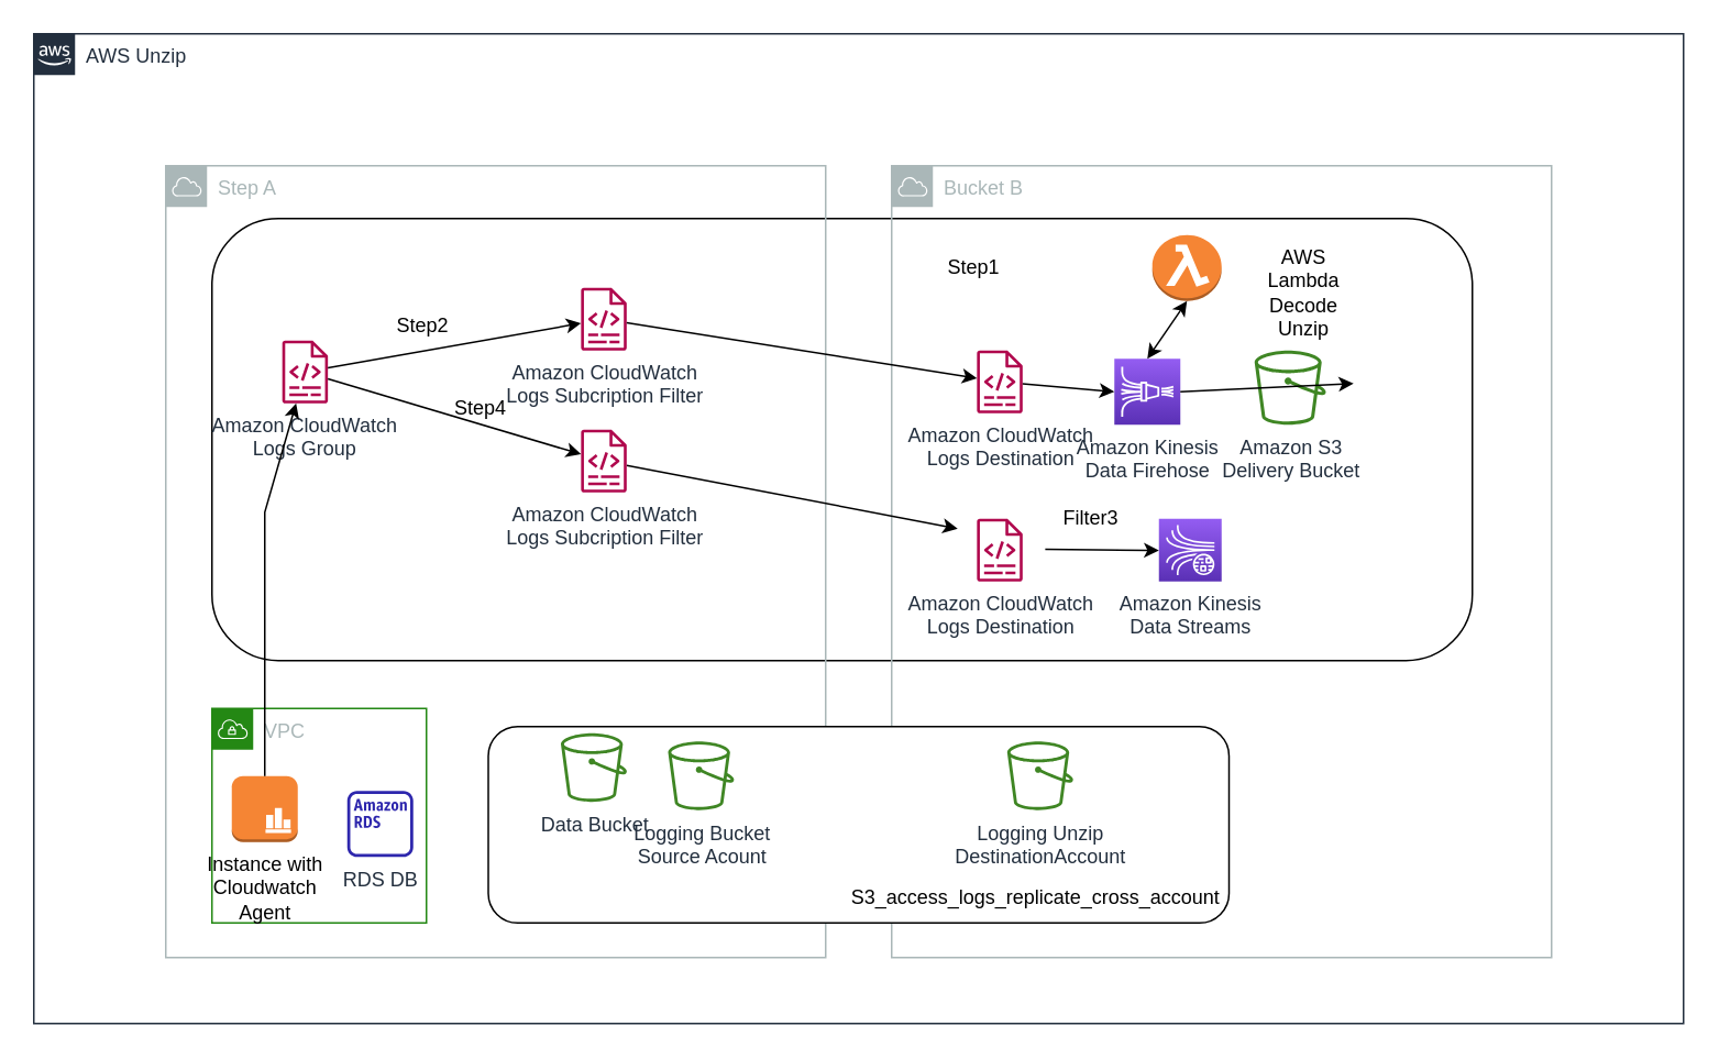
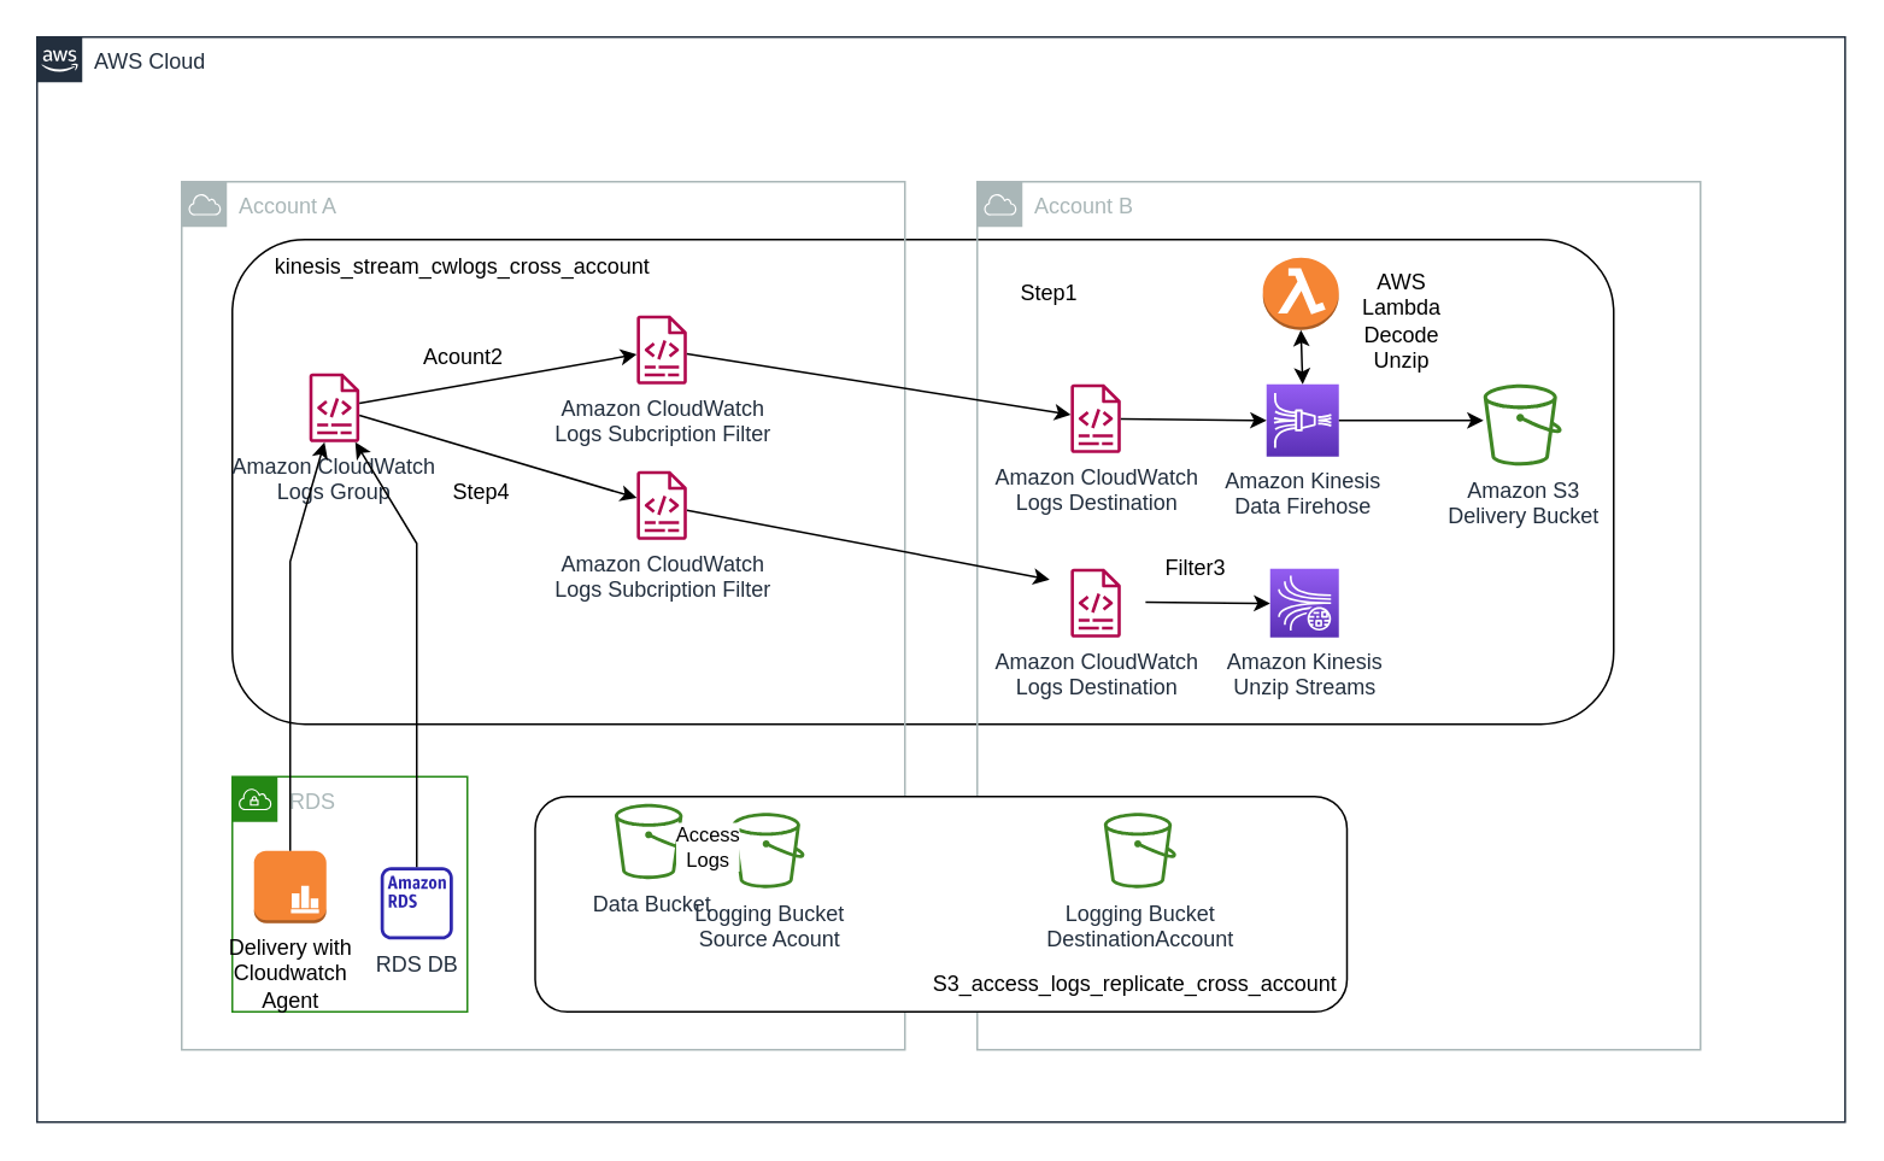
  <mxCell id="0" />
  <mxCell id="1" parent="0" />
- <mxCell id="2" value="AWS Unzip" style="points=[[0,0],[0.25,0],[0.5,0],[0.75,0],[1,0],[1,0.25],[1,0.5],[1,0.75],[1,1],[0.75,1],[0.5,1],[0.25,1],[0,1],[0,0.75],[0,0.5],[0,0.25]];outlineConnect=0;gradientColor=none;html=1;whiteSpace=wrap;fontSize=12;fontStyle=0;container=1;pointerEvents=0;collapsible=0;recursiveResize=0;shape=mxgraph.aws4.group;grIcon=mxgraph.aws4.group_aws_cloud_alt;strokeColor=#232F3E;fillColor=none;verticalAlign=top;align=left;spacingLeft=30;fontColor=#232F3E;dashed=0;" parent="1" vertex="1"><mxGeometry x="20" y="20" width="1000" height="600" as="geometry" /></mxCell>
+ <mxCell id="2" value="AWS Cloud" style="points=[[0,0],[0.25,0],[0.5,0],[0.75,0],[1,0],[1,0.25],[1,0.5],[1,0.75],[1,1],[0.75,1],[0.5,1],[0.25,1],[0,1],[0,0.75],[0,0.5],[0,0.25]];outlineConnect=0;gradientColor=none;html=1;whiteSpace=wrap;fontSize=12;fontStyle=0;container=1;pointerEvents=0;collapsible=0;recursiveResize=0;shape=mxgraph.aws4.group;grIcon=mxgraph.aws4.group_aws_cloud_alt;strokeColor=#232F3E;fillColor=none;verticalAlign=top;align=left;spacingLeft=30;fontColor=#232F3E;dashed=0;" parent="1" vertex="1"><mxGeometry x="20" y="20" width="1000" height="600" as="geometry" /></mxCell>
  <mxCell id="3" value="" style="rounded=1;whiteSpace=wrap;html=1;strokeColor=#FFB0DF;" vertex="1" parent="2"><mxGeometry x="110" y="181" width="300" height="89" as="geometry" /></mxCell>
  <mxCell id="4" value="" style="rounded=1;whiteSpace=wrap;html=1;" parent="2" vertex="1"><mxGeometry x="108" y="112" width="764" height="268" as="geometry" /></mxCell>
- <mxCell id="5" value="Bucket B" style="sketch=0;outlineConnect=0;gradientColor=none;html=1;whiteSpace=wrap;fontSize=12;fontStyle=0;shape=mxgraph.aws4.group;grIcon=mxgraph.aws4.group_aws_cloud;strokeColor=#AAB7B8;fillColor=none;verticalAlign=top;align=left;spacingLeft=30;fontColor=#AAB7B8;dashed=0;" parent="2" vertex="1"><mxGeometry x="520" y="80" width="400" height="480" as="geometry" /></mxCell>
- <mxCell id="6" value="Step A" style="sketch=0;outlineConnect=0;gradientColor=none;html=1;whiteSpace=wrap;fontSize=12;fontStyle=0;shape=mxgraph.aws4.group;grIcon=mxgraph.aws4.group_aws_cloud;strokeColor=#AAB7B8;fillColor=none;verticalAlign=top;align=left;spacingLeft=30;fontColor=#AAB7B8;dashed=0;" parent="2" vertex="1"><mxGeometry x="80" y="80" width="400" height="480" as="geometry" /></mxCell>
+ <mxCell id="5" value="Account B" style="sketch=0;outlineConnect=0;gradientColor=none;html=1;whiteSpace=wrap;fontSize=12;fontStyle=0;shape=mxgraph.aws4.group;grIcon=mxgraph.aws4.group_aws_cloud;strokeColor=#AAB7B8;fillColor=none;verticalAlign=top;align=left;spacingLeft=30;fontColor=#AAB7B8;dashed=0;" parent="2" vertex="1"><mxGeometry x="520" y="80" width="400" height="480" as="geometry" /></mxCell>
+ <mxCell id="6" value="Account A" style="sketch=0;outlineConnect=0;gradientColor=none;html=1;whiteSpace=wrap;fontSize=12;fontStyle=0;shape=mxgraph.aws4.group;grIcon=mxgraph.aws4.group_aws_cloud;strokeColor=#AAB7B8;fillColor=none;verticalAlign=top;align=left;spacingLeft=30;fontColor=#AAB7B8;dashed=0;" parent="2" vertex="1"><mxGeometry x="80" y="80" width="400" height="480" as="geometry" /></mxCell>
  <mxCell id="7" value="" style="rounded=1;whiteSpace=wrap;html=1;" parent="2" vertex="1"><mxGeometry x="275.5" y="420" width="449" height="119" as="geometry" /></mxCell>
  <mxCell id="8" value="Amazon CloudWatch &lt;br&gt;Logs Destination" style="sketch=0;outlineConnect=0;fontColor=#232F3E;gradientColor=none;fillColor=#B0084D;strokeColor=none;dashed=0;verticalLabelPosition=bottom;verticalAlign=top;align=center;html=1;fontSize=12;fontStyle=0;aspect=fixed;pointerEvents=1;shape=mxgraph.aws4.logs;" parent="2" vertex="1"><mxGeometry x="560" y="192" width="51.1" height="38" as="geometry" /></mxCell>
- <mxCell id="9" value="Amazon Kinesis&lt;br&gt;Data Firehose" style="sketch=0;points=[[0,0,0],[0.25,0,0],[0.5,0,0],[0.75,0,0],[1,0,0],[0,1,0],[0.25,1,0],[0.5,1,0],[0.75,1,0],[1,1,0],[0,0.25,0],[0,0.5,0],[0,0.75,0],[1,0.25,0],[1,0.5,0],[1,0.75,0]];outlineConnect=0;fontColor=#232F3E;gradientColor=#945DF2;gradientDirection=north;fillColor=#5A30B5;strokeColor=#ffffff;dashed=0;verticalLabelPosition=bottom;verticalAlign=top;align=center;html=1;fontSize=12;fontStyle=0;aspect=fixed;shape=mxgraph.aws4.resourceIcon;resIcon=mxgraph.aws4.kinesis_data_firehose;" parent="2" vertex="1"><mxGeometry x="655" y="197" width="40" height="40" as="geometry" /></mxCell>
+ <mxCell id="9" value="Amazon Kinesis&lt;br&gt;Data Firehose" style="sketch=0;points=[[0,0,0],[0.25,0,0],[0.5,0,0],[0.75,0,0],[1,0,0],[0,1,0],[0.25,1,0],[0.5,1,0],[0.75,1,0],[1,1,0],[0,0.25,0],[0,0.5,0],[0,0.75,0],[1,0.25,0],[1,0.5,0],[1,0.75,0]];outlineConnect=0;fontColor=#232F3E;gradientColor=#945DF2;gradientDirection=north;fillColor=#5A30B5;strokeColor=#ffffff;dashed=0;verticalLabelPosition=bottom;verticalAlign=top;align=center;html=1;fontSize=12;fontStyle=0;aspect=fixed;shape=mxgraph.aws4.resourceIcon;resIcon=mxgraph.aws4.kinesis_data_firehose;" parent="2" vertex="1"><mxGeometry x="680" y="192" width="40" height="40" as="geometry" /></mxCell>
  <mxCell id="10" value="" style="outlineConnect=0;dashed=0;verticalLabelPosition=bottom;verticalAlign=top;align=center;html=1;shape=mxgraph.aws3.lambda_function;fillColor=#F58534;gradientColor=none;" parent="2" vertex="1"><mxGeometry x="678" y="122" width="42" height="40" as="geometry" /></mxCell>
  <mxCell id="11" value="" style="endArrow=classic;html=1;rounded=0;entryX=0;entryY=0.5;entryDx=0;entryDy=0;entryPerimeter=0;" parent="2" source="8" target="9" edge="1"><mxGeometry width="50" height="50" relative="1" as="geometry"><mxPoint x="600" y="382" as="sourcePoint" /><mxPoint x="650" y="332" as="targetPoint" /></mxGeometry></mxCell>
  <mxCell id="12" value="" style="endArrow=classic;startArrow=classic;html=1;rounded=0;entryX=0.5;entryY=1;entryDx=0;entryDy=0;entryPerimeter=0;exitX=0.5;exitY=0;exitDx=0;exitDy=0;exitPerimeter=0;" parent="2" source="9" target="10" edge="1"><mxGeometry width="50" height="50" relative="1" as="geometry"><mxPoint x="610" y="202" as="sourcePoint" /><mxPoint x="660" y="152" as="targetPoint" /></mxGeometry></mxCell>
- <mxCell id="13" value="AWS Lambda&lt;br&gt;Decode&lt;br&gt;Unzip" style="text;html=1;strokeColor=none;fillColor=none;align=center;verticalAlign=middle;whiteSpace=wrap;rounded=0;" parent="2" vertex="1"><mxGeometry x="739.5" y="142" width="60" height="30" as="geometry" /></mxCell>
- <mxCell id="14" value="Amazon S3&lt;br&gt;Delivery Bucket" style="sketch=0;outlineConnect=0;fontColor=#232F3E;gradientColor=none;fillColor=#3F8624;strokeColor=none;dashed=0;verticalLabelPosition=bottom;verticalAlign=top;align=center;html=1;fontSize=12;fontStyle=0;aspect=fixed;pointerEvents=1;shape=mxgraph.aws4.bucket;" parent="2" vertex="1"><mxGeometry x="740" y="192" width="43.27" height="45" as="geometry" /></mxCell>
+ <mxCell id="13" value="AWS Lambda&lt;br&gt;Decode&lt;br&gt;Unzip" style="text;html=1;strokeColor=none;fillColor=none;align=center;verticalAlign=middle;whiteSpace=wrap;rounded=0;" parent="2" vertex="1"><mxGeometry x="724.5" y="142" width="60" height="30" as="geometry" /></mxCell>
+ <mxCell id="14" value="Amazon S3&lt;br&gt;Delivery Bucket" style="sketch=0;outlineConnect=0;fontColor=#232F3E;gradientColor=none;fillColor=#3F8624;strokeColor=none;dashed=0;verticalLabelPosition=bottom;verticalAlign=top;align=center;html=1;fontSize=12;fontStyle=0;aspect=fixed;pointerEvents=1;shape=mxgraph.aws4.bucket;" parent="2" vertex="1"><mxGeometry x="800" y="192" width="43.27" height="45" as="geometry" /></mxCell>
  <mxCell id="15" value="" style="endArrow=classic;html=1;rounded=0;exitX=1;exitY=0.5;exitDx=0;exitDy=0;exitPerimeter=0;" parent="2" source="9" edge="1"><mxGeometry width="50" height="50" relative="1" as="geometry"><mxPoint x="701.1" y="341.271" as="sourcePoint" /><mxPoint x="800" y="212" as="targetPoint" /></mxGeometry></mxCell>
  <mxCell id="16" value="Amazon CloudWatch &lt;br&gt;Logs Subcription Filter" style="sketch=0;outlineConnect=0;fontColor=#232F3E;gradientColor=none;fillColor=#B0084D;strokeColor=none;dashed=0;verticalLabelPosition=bottom;verticalAlign=top;align=center;html=1;fontSize=12;fontStyle=0;aspect=fixed;pointerEvents=1;shape=mxgraph.aws4.logs;" parent="2" vertex="1"><mxGeometry x="320" y="154" width="51.1" height="38" as="geometry" /></mxCell>
  <mxCell id="17" value="" style="endArrow=classic;html=1;rounded=0;" parent="2" source="16" target="8" edge="1"><mxGeometry width="50" height="50" relative="1" as="geometry"><mxPoint x="450" y="242" as="sourcePoint" /><mxPoint x="500" y="192" as="targetPoint" /></mxGeometry></mxCell>
  <mxCell id="18" value="Amazon CloudWatch &lt;br&gt;Logs Group" style="sketch=0;outlineConnect=0;fontColor=#232F3E;gradientColor=none;fillColor=#B0084D;strokeColor=none;dashed=0;verticalLabelPosition=bottom;verticalAlign=top;align=center;html=1;fontSize=12;fontStyle=0;aspect=fixed;pointerEvents=1;shape=mxgraph.aws4.logs;" parent="2" vertex="1"><mxGeometry x="138.9" y="186" width="51.1" height="38" as="geometry" /></mxCell>
  <mxCell id="19" value="" style="endArrow=classic;html=1;rounded=0;" parent="2" source="18" target="16" edge="1"><mxGeometry width="50" height="50" relative="1" as="geometry"><mxPoint x="200" y="372" as="sourcePoint" /><mxPoint x="250" y="322" as="targetPoint" /></mxGeometry></mxCell>
+ <mxCell id="20" value="kinesis_stream_cwlogs_cross_account" style="text;html=1;strokeColor=none;fillColor=none;align=center;verticalAlign=middle;whiteSpace=wrap;rounded=0;" parent="2" vertex="1"><mxGeometry x="151" y="112" width="169" height="30" as="geometry" /></mxCell>
  <mxCell id="21" value="Data Bucket" style="sketch=0;outlineConnect=0;fontColor=#232F3E;gradientColor=none;fillColor=#3F8624;strokeColor=none;dashed=0;verticalLabelPosition=bottom;verticalAlign=top;align=center;html=1;fontSize=12;fontStyle=0;aspect=fixed;pointerEvents=1;shape=mxgraph.aws4.bucket;" parent="2" vertex="1"><mxGeometry x="319.5" y="424" width="40" height="41.6" as="geometry" /></mxCell>
  <mxCell id="22" value="Logging Bucket&lt;br&gt;Source Acount" style="sketch=0;outlineConnect=0;fontColor=#232F3E;gradientColor=none;fillColor=#3F8624;strokeColor=none;dashed=0;verticalLabelPosition=bottom;verticalAlign=top;align=center;html=1;fontSize=12;fontStyle=0;aspect=fixed;pointerEvents=1;shape=mxgraph.aws4.bucket;" parent="2" vertex="1"><mxGeometry x="384.5" y="429" width="40" height="41.6" as="geometry" /></mxCell>
- <mxCell id="25" value="Logging Unzip&lt;br&gt;DestinationAccount" style="sketch=0;outlineConnect=0;fontColor=#232F3E;gradientColor=none;fillColor=#3F8624;strokeColor=none;dashed=0;verticalLabelPosition=bottom;verticalAlign=top;align=center;html=1;fontSize=12;fontStyle=0;aspect=fixed;pointerEvents=1;shape=mxgraph.aws4.bucket;" parent="2" vertex="1"><mxGeometry x="590.05" y="429" width="40" height="41.6" as="geometry" /></mxCell>
+ <mxCell id="23" value="" style="endArrow=classic;html=1;rounded=0;" parent="2" source="21" target="22" edge="1"><mxGeometry width="50" height="50" relative="1" as="geometry"><mxPoint x="194.5" y="509" as="sourcePoint" /><mxPoint x="244.5" y="459" as="targetPoint" /></mxGeometry></mxCell>
+ <mxCell id="24" value="Access&lt;br&gt;Logs" style="edgeLabel;html=1;align=center;verticalAlign=middle;resizable=0;points=[];" parent="23" vertex="1" connectable="0"><mxGeometry x="-0.089" relative="1" as="geometry"><mxPoint as="offset" /></mxGeometry></mxCell>
+ <mxCell id="25" value="Logging Bucket&lt;br&gt;DestinationAccount" style="sketch=0;outlineConnect=0;fontColor=#232F3E;gradientColor=none;fillColor=#3F8624;strokeColor=none;dashed=0;verticalLabelPosition=bottom;verticalAlign=top;align=center;html=1;fontSize=12;fontStyle=0;aspect=fixed;pointerEvents=1;shape=mxgraph.aws4.bucket;" parent="2" vertex="1"><mxGeometry x="590.05" y="429" width="40" height="41.6" as="geometry" /></mxCell>
  <mxCell id="26" value="S3_access_logs_replicate_cross_account" style="text;html=1;strokeColor=none;fillColor=none;align=center;verticalAlign=middle;whiteSpace=wrap;rounded=0;" parent="2" vertex="1"><mxGeometry x="522.5" y="509" width="169" height="30" as="geometry" /></mxCell>
- <mxCell id="27" value="VPC" style="points=[[0,0],[0.25,0],[0.5,0],[0.75,0],[1,0],[1,0.25],[1,0.5],[1,0.75],[1,1],[0.75,1],[0.5,1],[0.25,1],[0,1],[0,0.75],[0,0.5],[0,0.25]];outlineConnect=0;gradientColor=none;html=1;whiteSpace=wrap;fontSize=12;fontStyle=0;container=1;pointerEvents=0;collapsible=0;recursiveResize=0;shape=mxgraph.aws4.group;grIcon=mxgraph.aws4.group_vpc;strokeColor=#248814;fillColor=none;verticalAlign=top;align=left;spacingLeft=30;fontColor=#AAB7B8;dashed=0;" parent="2" vertex="1"><mxGeometry x="108" y="409" width="130" height="130" as="geometry" /></mxCell>
+ <mxCell id="27" value="RDS" style="points=[[0,0],[0.25,0],[0.5,0],[0.75,0],[1,0],[1,0.25],[1,0.5],[1,0.75],[1,1],[0.75,1],[0.5,1],[0.25,1],[0,1],[0,0.75],[0,0.5],[0,0.25]];outlineConnect=0;gradientColor=none;html=1;whiteSpace=wrap;fontSize=12;fontStyle=0;container=1;pointerEvents=0;collapsible=0;recursiveResize=0;shape=mxgraph.aws4.group;grIcon=mxgraph.aws4.group_vpc;strokeColor=#248814;fillColor=none;verticalAlign=top;align=left;spacingLeft=30;fontColor=#AAB7B8;dashed=0;" parent="2" vertex="1"><mxGeometry x="108" y="409" width="130" height="130" as="geometry" /></mxCell>
  <mxCell id="28" value="RDS DB" style="sketch=0;outlineConnect=0;fontColor=#232F3E;gradientColor=none;fillColor=#2E27AD;strokeColor=none;dashed=0;verticalLabelPosition=bottom;verticalAlign=top;align=center;html=1;fontSize=12;fontStyle=0;aspect=fixed;pointerEvents=1;shape=mxgraph.aws4.rds_instance_alt;" parent="27" vertex="1"><mxGeometry x="82" y="50" width="40" height="40" as="geometry" /></mxCell>
- <mxCell id="29" value="Instance with&lt;br&gt;Cloudwatch&lt;br&gt;Agent" style="outlineConnect=0;dashed=0;verticalLabelPosition=bottom;verticalAlign=top;align=center;html=1;shape=mxgraph.aws3.instance_with_cloudwatch;fillColor=#F58534;gradientColor=none;" parent="2" vertex="1"><mxGeometry x="120.0" y="450" width="40" height="40" as="geometry" /></mxCell>
+ <mxCell id="29" value="Delivery with&lt;br&gt;Cloudwatch&lt;br&gt;Agent" style="outlineConnect=0;dashed=0;verticalLabelPosition=bottom;verticalAlign=top;align=center;html=1;shape=mxgraph.aws3.instance_with_cloudwatch;fillColor=#F58534;gradientColor=none;" parent="2" vertex="1"><mxGeometry x="120.0" y="450" width="40" height="40" as="geometry" /></mxCell>
+ <mxCell id="30" value="" style="endArrow=classic;html=1;rounded=0;" parent="2" source="28" target="18" edge="1"><mxGeometry width="50" height="50" relative="1" as="geometry"><mxPoint x="10" y="380" as="sourcePoint" /><mxPoint x="60" y="330" as="targetPoint" /><Array as="points"><mxPoint x="210" y="280" /></Array></mxGeometry></mxCell>
  <mxCell id="31" value="" style="endArrow=classic;html=1;rounded=0;" parent="2" source="29" target="18" edge="1"><mxGeometry width="50" height="50" relative="1" as="geometry"><mxPoint x="300" y="500" as="sourcePoint" /><mxPoint x="275.002" y="359.931" as="targetPoint" /><Array as="points"><mxPoint x="140" y="290" /></Array></mxGeometry></mxCell>
  <mxCell id="32" value="Amazon CloudWatch &lt;br&gt;Logs Destination" style="sketch=0;outlineConnect=0;fontColor=#232F3E;gradientColor=none;fillColor=#B0084D;strokeColor=none;dashed=0;verticalLabelPosition=bottom;verticalAlign=top;align=center;html=1;fontSize=12;fontStyle=0;aspect=fixed;pointerEvents=1;shape=mxgraph.aws4.logs;" vertex="1" parent="2"><mxGeometry x="560" y="294" width="51.1" height="38" as="geometry" /></mxCell>
- <mxCell id="33" value="Amazon Kinesis&lt;br&gt;Data Streams" style="sketch=0;points=[[0,0,0],[0.25,0,0],[0.5,0,0],[0.75,0,0],[1,0,0],[0,1,0],[0.25,1,0],[0.5,1,0],[0.75,1,0],[1,1,0],[0,0.25,0],[0,0.5,0],[0,0.75,0],[1,0.25,0],[1,0.5,0],[1,0.75,0]];outlineConnect=0;fontColor=#232F3E;gradientColor=#945DF2;gradientDirection=north;fillColor=#5A30B5;strokeColor=#ffffff;dashed=0;verticalLabelPosition=bottom;verticalAlign=top;align=center;html=1;fontSize=12;fontStyle=0;aspect=fixed;shape=mxgraph.aws4.resourceIcon;resIcon=mxgraph.aws4.kinesis_data_streams;" vertex="1" parent="2"><mxGeometry x="682" y="294" width="38" height="38" as="geometry" /></mxCell>
+ <mxCell id="33" value="Amazon Kinesis&lt;br&gt;Unzip Streams" style="sketch=0;points=[[0,0,0],[0.25,0,0],[0.5,0,0],[0.75,0,0],[1,0,0],[0,1,0],[0.25,1,0],[0.5,1,0],[0.75,1,0],[1,1,0],[0,0.25,0],[0,0.5,0],[0,0.75,0],[1,0.25,0],[1,0.5,0],[1,0.75,0]];outlineConnect=0;fontColor=#232F3E;gradientColor=#945DF2;gradientDirection=north;fillColor=#5A30B5;strokeColor=#ffffff;dashed=0;verticalLabelPosition=bottom;verticalAlign=top;align=center;html=1;fontSize=12;fontStyle=0;aspect=fixed;shape=mxgraph.aws4.resourceIcon;resIcon=mxgraph.aws4.kinesis_data_streams;" vertex="1" parent="2"><mxGeometry x="682" y="294" width="38" height="38" as="geometry" /></mxCell>
  <mxCell id="34" value="" style="endArrow=classic;html=1;rounded=0;" edge="1" parent="2" source="36"><mxGeometry width="50" height="50" relative="1" as="geometry"><mxPoint x="461.1" y="341" as="sourcePoint" /><mxPoint x="560" y="300" as="targetPoint" /></mxGeometry></mxCell>
  <mxCell id="35" value="" style="endArrow=classic;html=1;rounded=0;entryX=0;entryY=0.5;entryDx=0;entryDy=0;entryPerimeter=0;" edge="1" parent="2"><mxGeometry width="50" height="50" relative="1" as="geometry"><mxPoint x="613.1" y="312.501" as="sourcePoint" /><mxPoint x="682" y="313.23" as="targetPoint" /></mxGeometry></mxCell>
  <mxCell id="36" value="Amazon CloudWatch &lt;br&gt;Logs Subcription Filter" style="sketch=0;outlineConnect=0;fontColor=#232F3E;gradientColor=none;fillColor=#B0084D;strokeColor=none;dashed=0;verticalLabelPosition=bottom;verticalAlign=top;align=center;html=1;fontSize=12;fontStyle=0;aspect=fixed;pointerEvents=1;shape=mxgraph.aws4.logs;" vertex="1" parent="2"><mxGeometry x="320" y="240" width="51.1" height="38" as="geometry" /></mxCell>
  <mxCell id="37" value="" style="endArrow=classic;html=1;rounded=0;" edge="1" parent="2" source="18" target="36"><mxGeometry width="50" height="50" relative="1" as="geometry"><mxPoint x="201.1" y="220" as="sourcePoint" /><mxPoint x="320" y="220" as="targetPoint" /></mxGeometry></mxCell>
- <mxCell id="38" value="Step1" style="text;html=1;strokeColor=none;fillColor=none;align=center;verticalAlign=middle;whiteSpace=wrap;rounded=0;" vertex="1" parent="2"><mxGeometry x="540" y="127" width="60" height="30" as="geometry" /></mxCell>
- <mxCell id="39" value="Step2" style="text;html=1;strokeColor=none;fillColor=none;align=center;verticalAlign=middle;whiteSpace=wrap;rounded=0;" vertex="1" parent="2"><mxGeometry x="205.5" y="162" width="60" height="30" as="geometry" /></mxCell>
+ <mxCell id="38" value="Step1" style="text;html=1;strokeColor=none;fillColor=none;align=center;verticalAlign=middle;whiteSpace=wrap;rounded=0;" vertex="1" parent="2"><mxGeometry x="530" y="127" width="60" height="30" as="geometry" /></mxCell>
+ <mxCell id="39" value="Acount2" style="text;html=1;strokeColor=none;fillColor=none;align=center;verticalAlign=middle;whiteSpace=wrap;rounded=0;" vertex="1" parent="2"><mxGeometry x="205.5" y="162" width="60" height="30" as="geometry" /></mxCell>
  <mxCell id="40" value="Filter3" style="text;html=1;strokeColor=none;fillColor=none;align=center;verticalAlign=middle;whiteSpace=wrap;rounded=0;" vertex="1" parent="2"><mxGeometry x="611.1" y="279" width="60" height="30" as="geometry" /></mxCell>
- <mxCell id="41" value="Step4" style="text;html=1;strokeColor=none;fillColor=none;align=center;verticalAlign=middle;whiteSpace=wrap;rounded=0;" vertex="1" parent="2"><mxGeometry x="240.5" y="212" width="60" height="30" as="geometry" /></mxCell>
+ <mxCell id="41" value="Step4" style="text;html=1;strokeColor=none;fillColor=none;align=center;verticalAlign=middle;whiteSpace=wrap;rounded=0;" vertex="1" parent="2"><mxGeometry x="215.5" y="237" width="60" height="30" as="geometry" /></mxCell>
